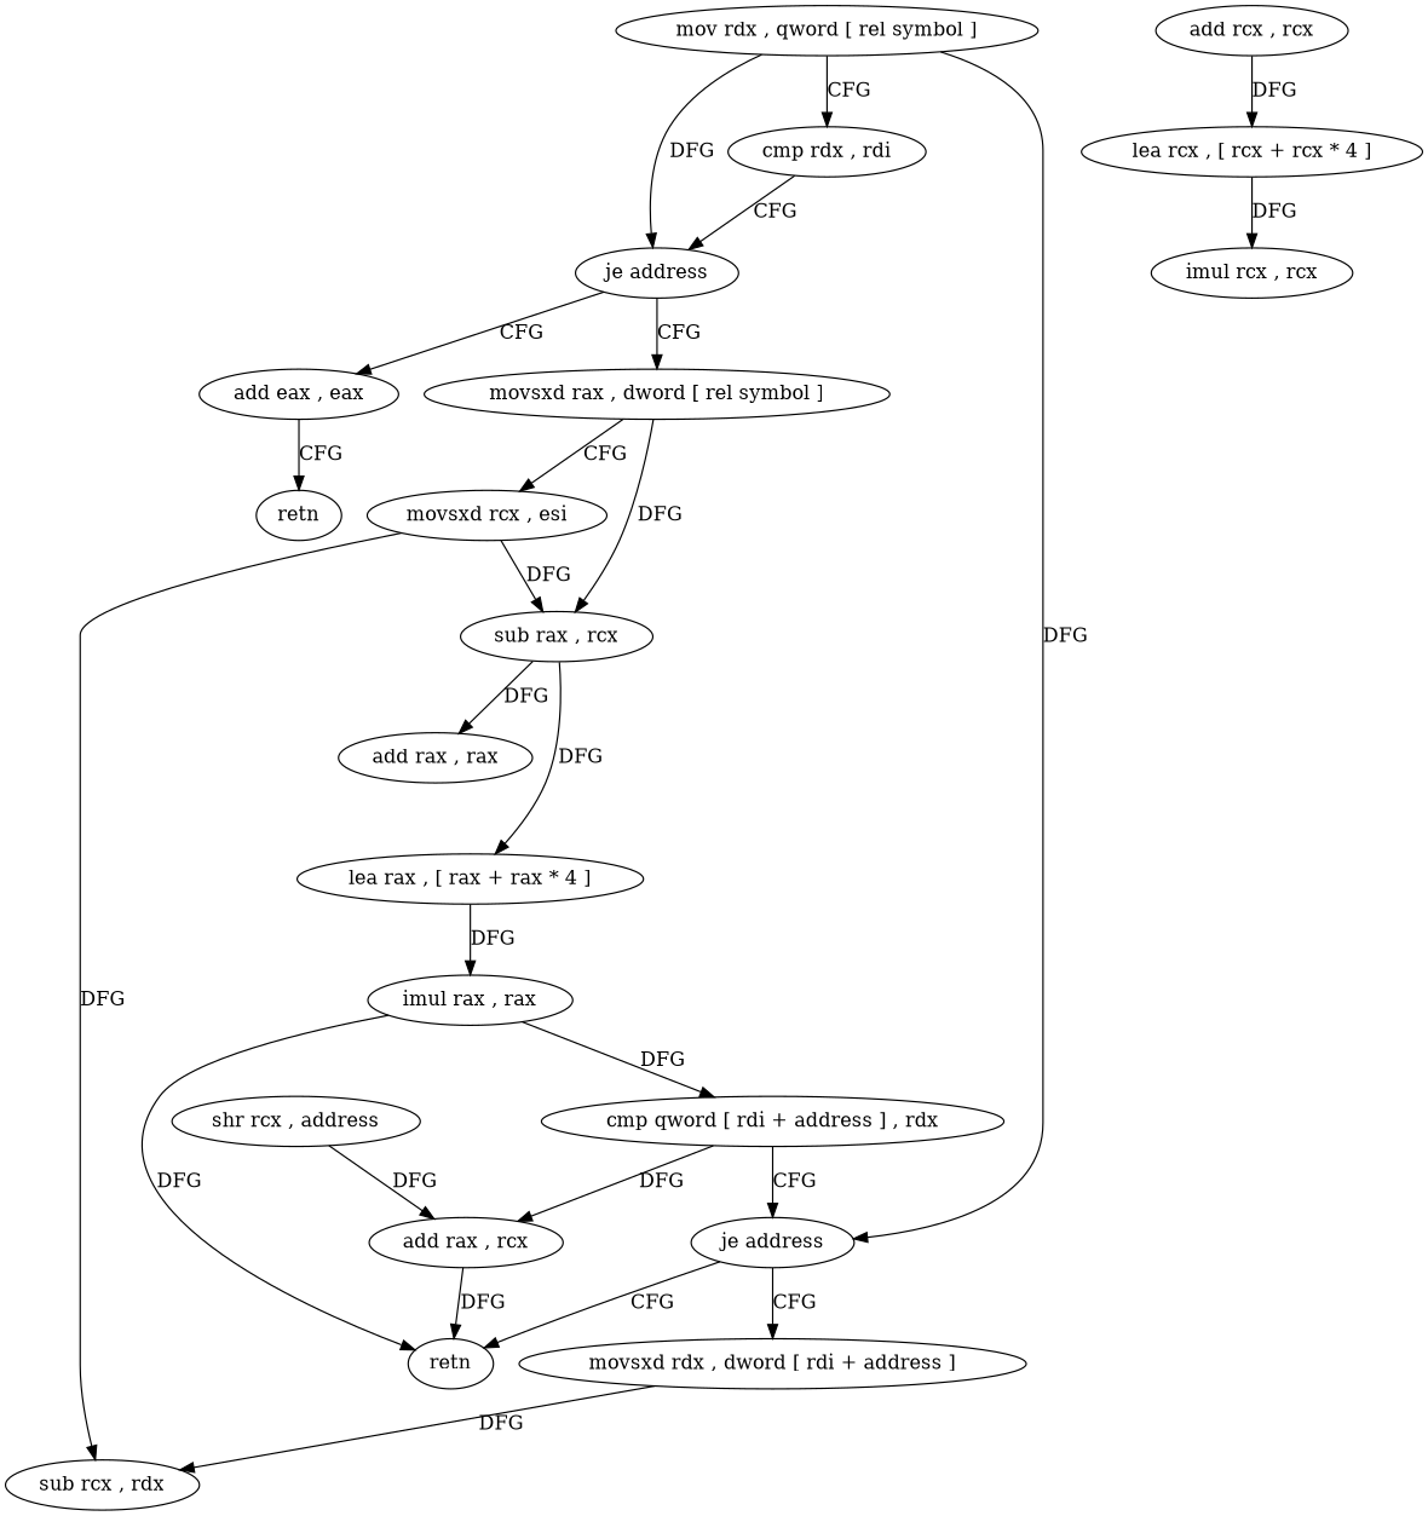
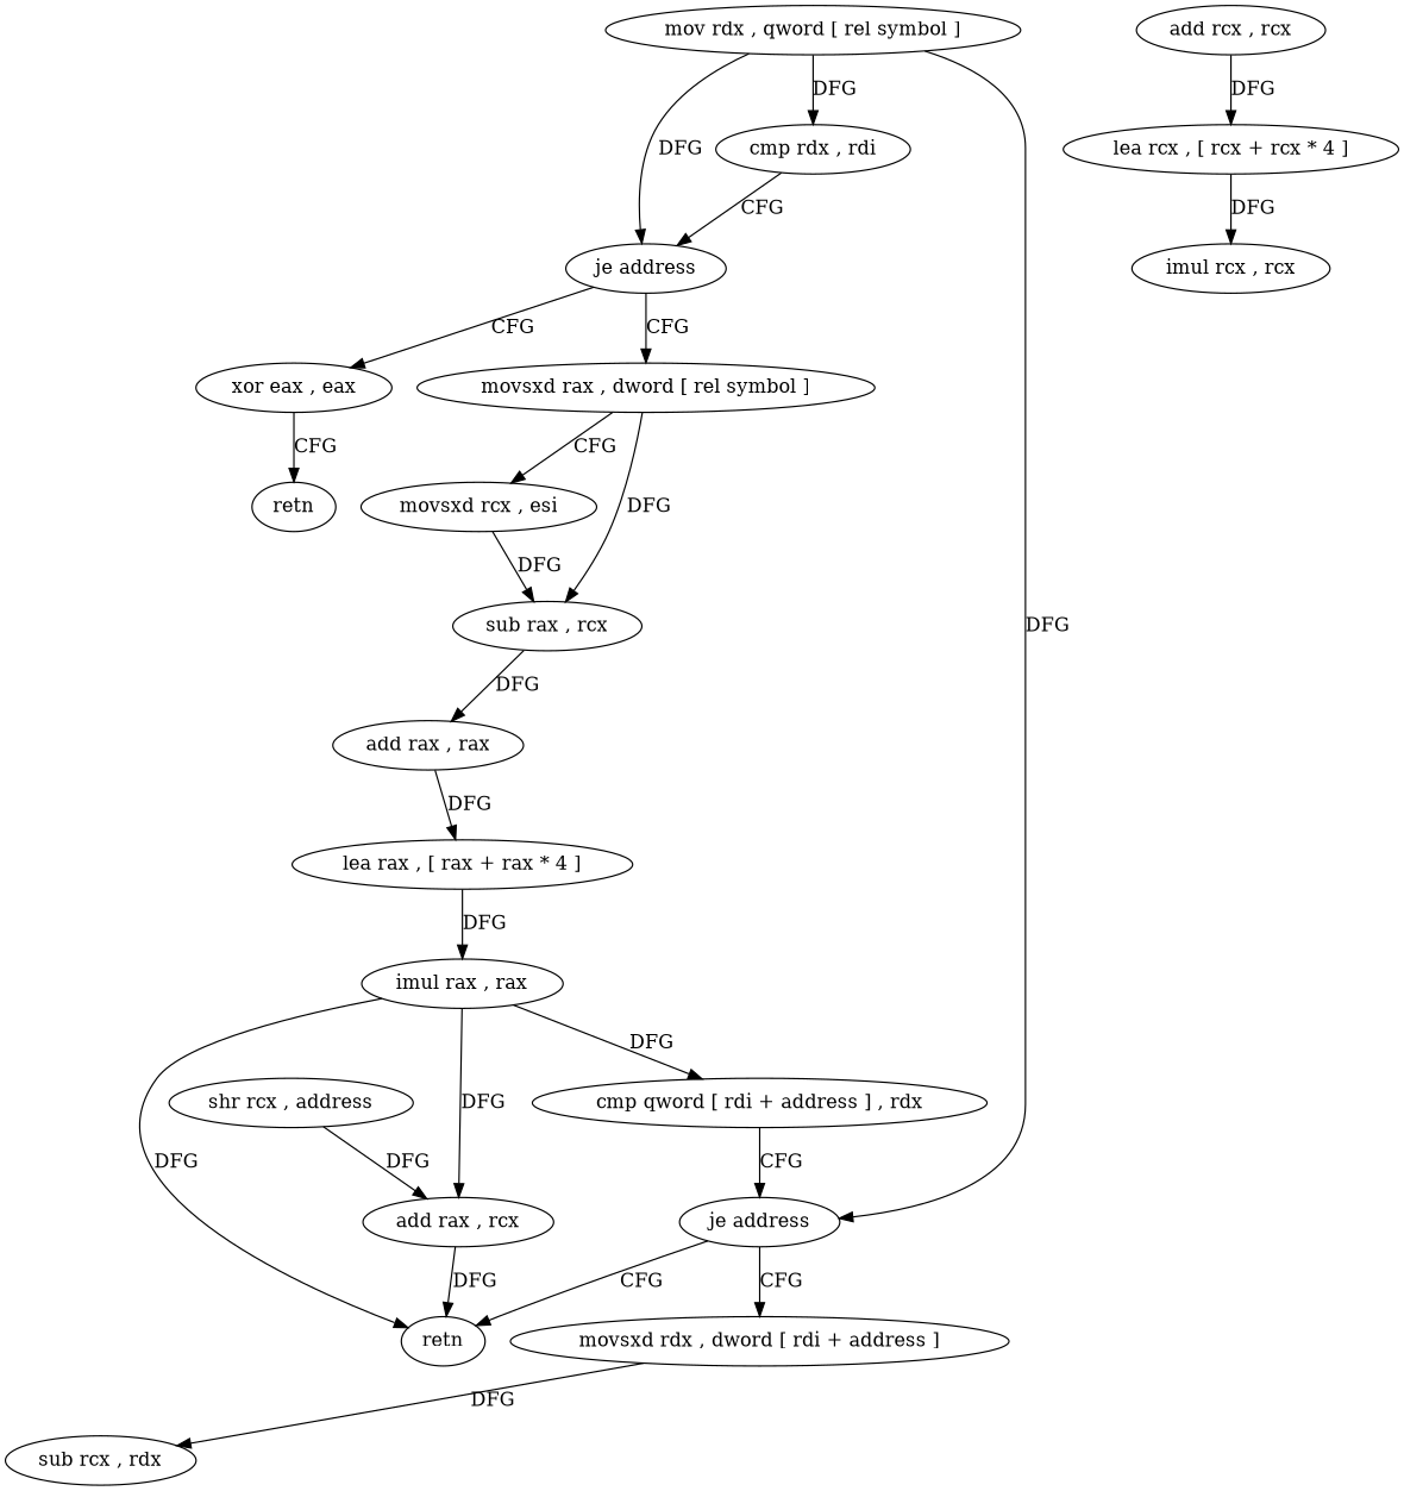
  digraph {
    n1 [label="mov rdx , qword [ rel symbol ]"]
    n2 [label="cmp rdx , rdi"]
    n3 [label="je address"]
    n4 [label="je address"]
-   n5 [label="add eax , eax"]
+   n5 [label="xor eax , eax"]
    n6 [label="movsxd rax , dword [ rel symbol ]"]
    n7 [label=retn]
    n8 [label="movsxd rdx , dword [ rdi + address ]"]
    n9 [label=retn]
    n10 [label="movsxd rcx , esi"]
    n11 [label="sub rax , rcx"]
    n12 [label="sub rcx , rdx"]
    n13 [label="add rax , rax"]
    n14 [label="lea rax , [ rax + rax * 4 ]"]
    n15 [label="imul rax , rax"]
    n16 [label="cmp qword [ rdi + address ] , rdx"]
    n17 [label="add rax , rcx"]
    n18 [label="add rcx , rcx"]
    n19 [label="lea rcx , [ rcx + rcx * 4 ]"]
    n20 [label="imul rcx , rcx"]
    n21 [label="shr rcx , address"]
-   n1 -> n2 [label=CFG]
+   n1 -> n2 [label=DFG]
    n1 -> n3 [label=DFG]
    n1 -> n4 [label=DFG]
    n2 -> n3 [label=CFG]
    n3 -> n5 [label=CFG]
    n3 -> n6 [label=CFG]
    n4 -> n7 [label=CFG]
    n4 -> n8 [label=CFG]
    n5 -> n9 [label=CFG]
    n6 -> n10 [label=CFG]
    n6 -> n11 [label=DFG]
    n8 -> n12 [label=DFG]
    n10 -> n11 [label=DFG]
-   n10 -> n12 [label=DFG]
    n11 -> n13 [label=DFG]
-   n11 -> n14 [label=DFG]
+   n13 -> n14 [label=DFG]
    n14 -> n15 [label=DFG]
    n15 -> n7 [label=DFG]
    n15 -> n16 [label=DFG]
-   n16 -> n17 [label=DFG]
+   n15 -> n17 [label=DFG]
    n16 -> n4 [label=CFG]
    n17 -> n7 [label=DFG]
    n18 -> n19 [label=DFG]
    n19 -> n20 [label=DFG]
    n21 -> n17 [label=DFG]
  }
